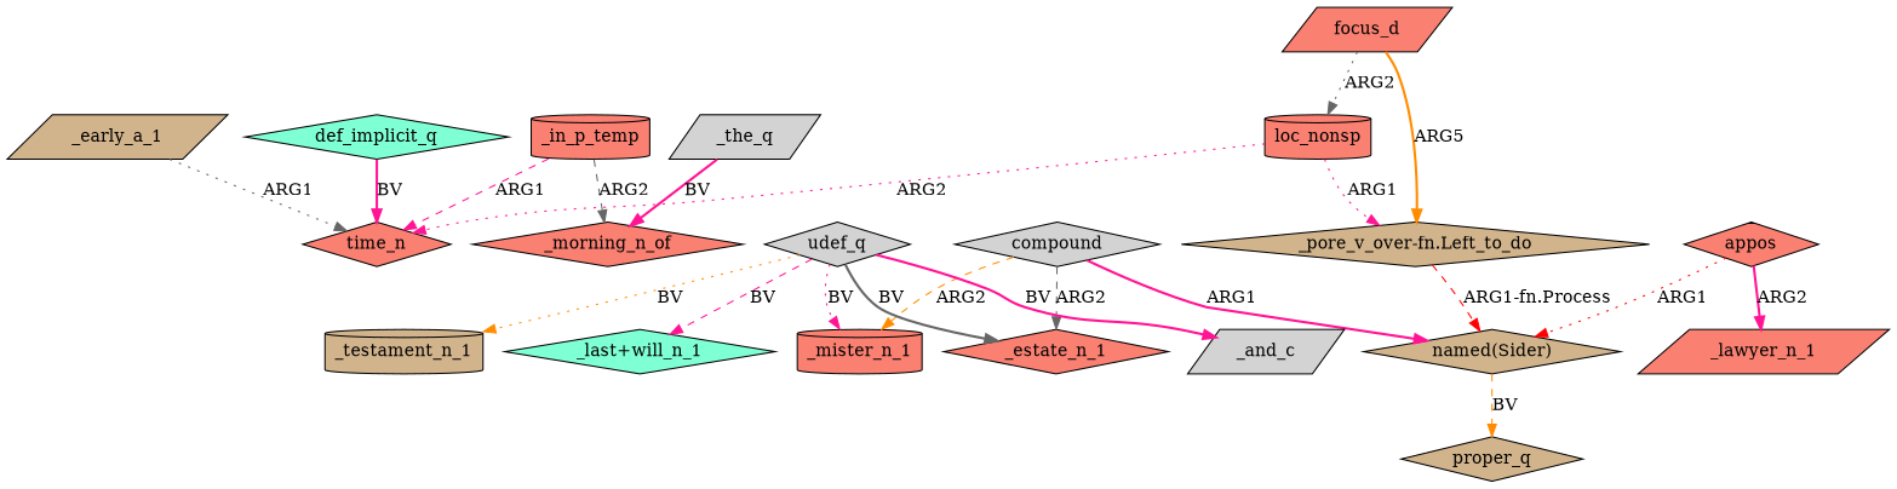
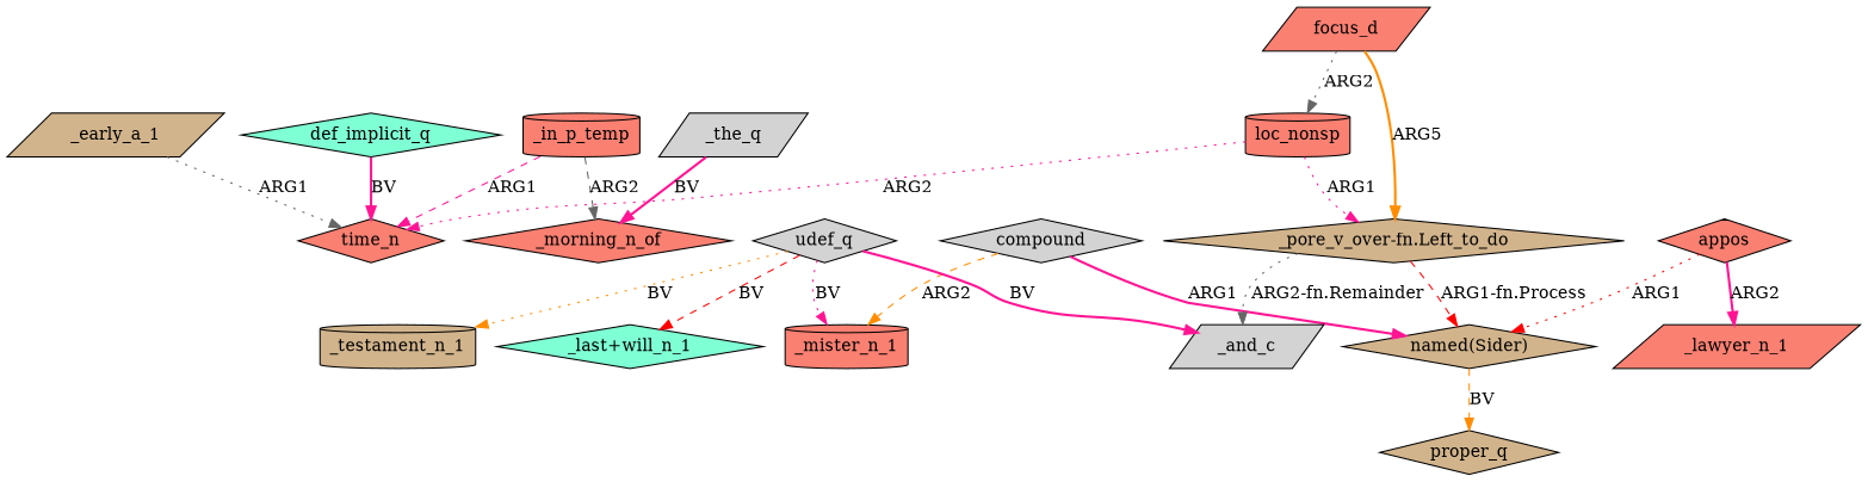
  digraph {
    node [fillcolor=salmon shape=diamond style=filled]
    edge [color=deeppink style=dotted]
    _early_a_1 [fillcolor=tan shape=parallelogram]
    time_n
    _in_p_temp [shape=cylinder]
    _morning_n_of
    compound [fillcolor=lightgrey]
    _mister_n_1 [shape=cylinder]
    "named(Sider)" [fillcolor=tan]
-   _estate_n_1
    proper_q [fillcolor=tan]
    _lawyer_n_1 [shape=parallelogram]
    udef_q [fillcolor=lightgrey]
    _testament_n_1 [fillcolor=tan shape=cylinder]
    _and_c [fillcolor=lightgrey shape=parallelogram]
    "_last+will_n_1" [fillcolor=aquamarine]
    appos
    focus_d [shape=parallelogram]
    loc_nonsp [shape=cylinder]
    "_pore_v_over-fn.Left_to_do" [fillcolor=tan]
    _the_q [fillcolor=lightgrey shape=parallelogram]
    def_implicit_q [fillcolor=aquamarine]
    _early_a_1 -> time_n [color=gray40 label=ARG1]
    _in_p_temp -> time_n [label=ARG1 style=dashed]
    _in_p_temp -> _morning_n_of [color=gray40 label=ARG2 style=dashed]
    compound -> _mister_n_1 [color=darkorange label=ARG2 style=dashed]
    compound -> "named(Sider)" [label=ARG1 style=bold]
-   compound -> _estate_n_1 [color=gray40 label=ARG2 style=dashed]
    "named(Sider)" -> proper_q [color=darkorange label=BV style=dashed]
    udef_q -> _mister_n_1 [label=BV]
-   udef_q -> _estate_n_1 [color=gray40 label=BV style=bold]
    udef_q -> _testament_n_1 [color=darkorange label=BV]
    udef_q -> _and_c [label=BV style=bold]
-   udef_q -> "_last+will_n_1" [label=BV style=dashed]
+   udef_q -> "_last+will_n_1" [color=red label=BV style=dashed]
    appos -> "named(Sider)" [color=red label=ARG1]
    appos -> _lawyer_n_1 [label=ARG2 style=bold]
    focus_d -> loc_nonsp [color=gray40 label=ARG2]
    focus_d -> "_pore_v_over-fn.Left_to_do" [color=darkorange label=ARG5 style=bold]
    loc_nonsp -> time_n [label=ARG2]
    loc_nonsp -> "_pore_v_over-fn.Left_to_do" [label=ARG1]
    "_pore_v_over-fn.Left_to_do" -> "named(Sider)" [color=red label="ARG1-fn.Process" style=dashed]
+   "_pore_v_over-fn.Left_to_do" -> _and_c [color=gray40 label="ARG2-fn.Remainder"]
    _the_q -> _morning_n_of [label=BV style=bold]
    def_implicit_q -> time_n [label=BV style=bold]
  }
